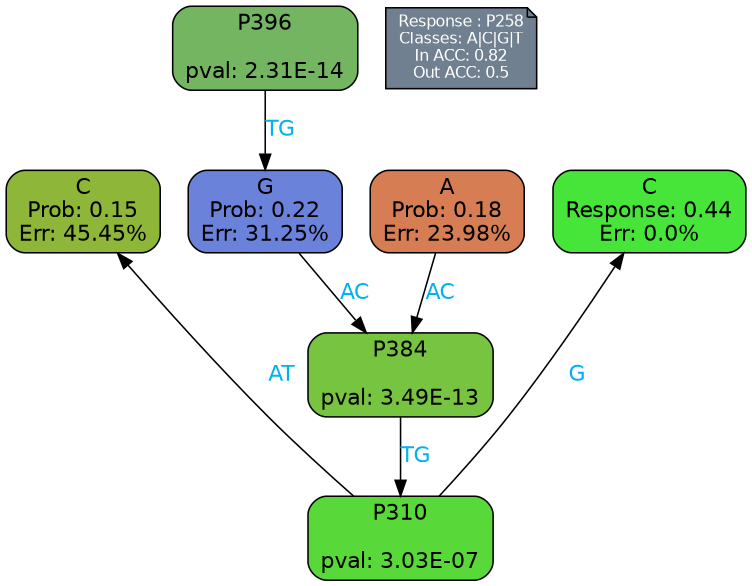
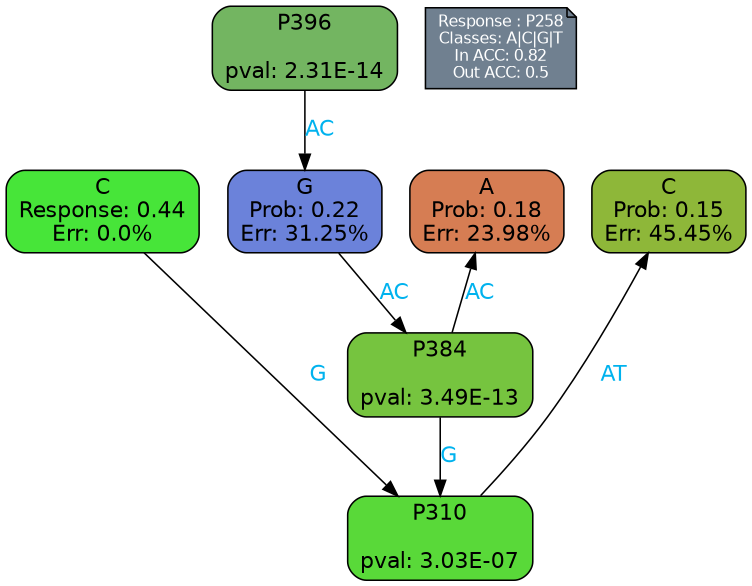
  digraph {
    ranksep=equally
    splines=polylines
    node [color=black fontname=helvetica shape=box style="filled, rounded"]
    edge [fontcolor=deepskyblue2 fontname=helvetica]
    n1 [fillcolor="#d67d53" label="A\nProb: 0.18\nErr: 23.98%"]
    n2 [fillcolor="#8eb739" label="C\nProb: 0.15\nErr: 45.45%"]
    n3 [fillcolor="#47e539" label="C\nResponse: 0.44\nErr: 0.0%"]
    n4 [fillcolor="#6b82da" label="G\nProb: 0.22\nErr: 31.25%"]
    n5 [align=left fillcolor=slategray fontcolor=white fontsize=10 label="Response : P258\nClasses: A|C|G|T\nIn ACC: 0.82\nOut ACC: 0.5\n" shape=note style=filled]
    n6 [fillcolor="#73b561" label="P396\n\npval: 2.31E-14"]
    n7 [fillcolor="#76c43f" label="P384\n\npval: 3.49E-13"]
    n8 [fillcolor="#59d939" label="P310\n\npval: 3.03E-07"]
    subgraph sub_1 {
      rank=same
      n1
      n2
      n3
      n4
    }
    subgraph sub_2 {
      rank=same
      n5
      n6
    }
    n4 -> n7 [label=AC]
-   n6 -> n4 [label=TG]
-   n1 -> n7 [label=AC]
-   n7 -> n8 [label=TG]
+   n6 -> n4 [label=AC]
+   n7 -> n1 [label=AC]
+   n7 -> n8 [label=G]
    n8 -> n2 [label=AT]
-   n8 -> n3 [label=G]
+   n3 -> n8 [label=G]
  }
